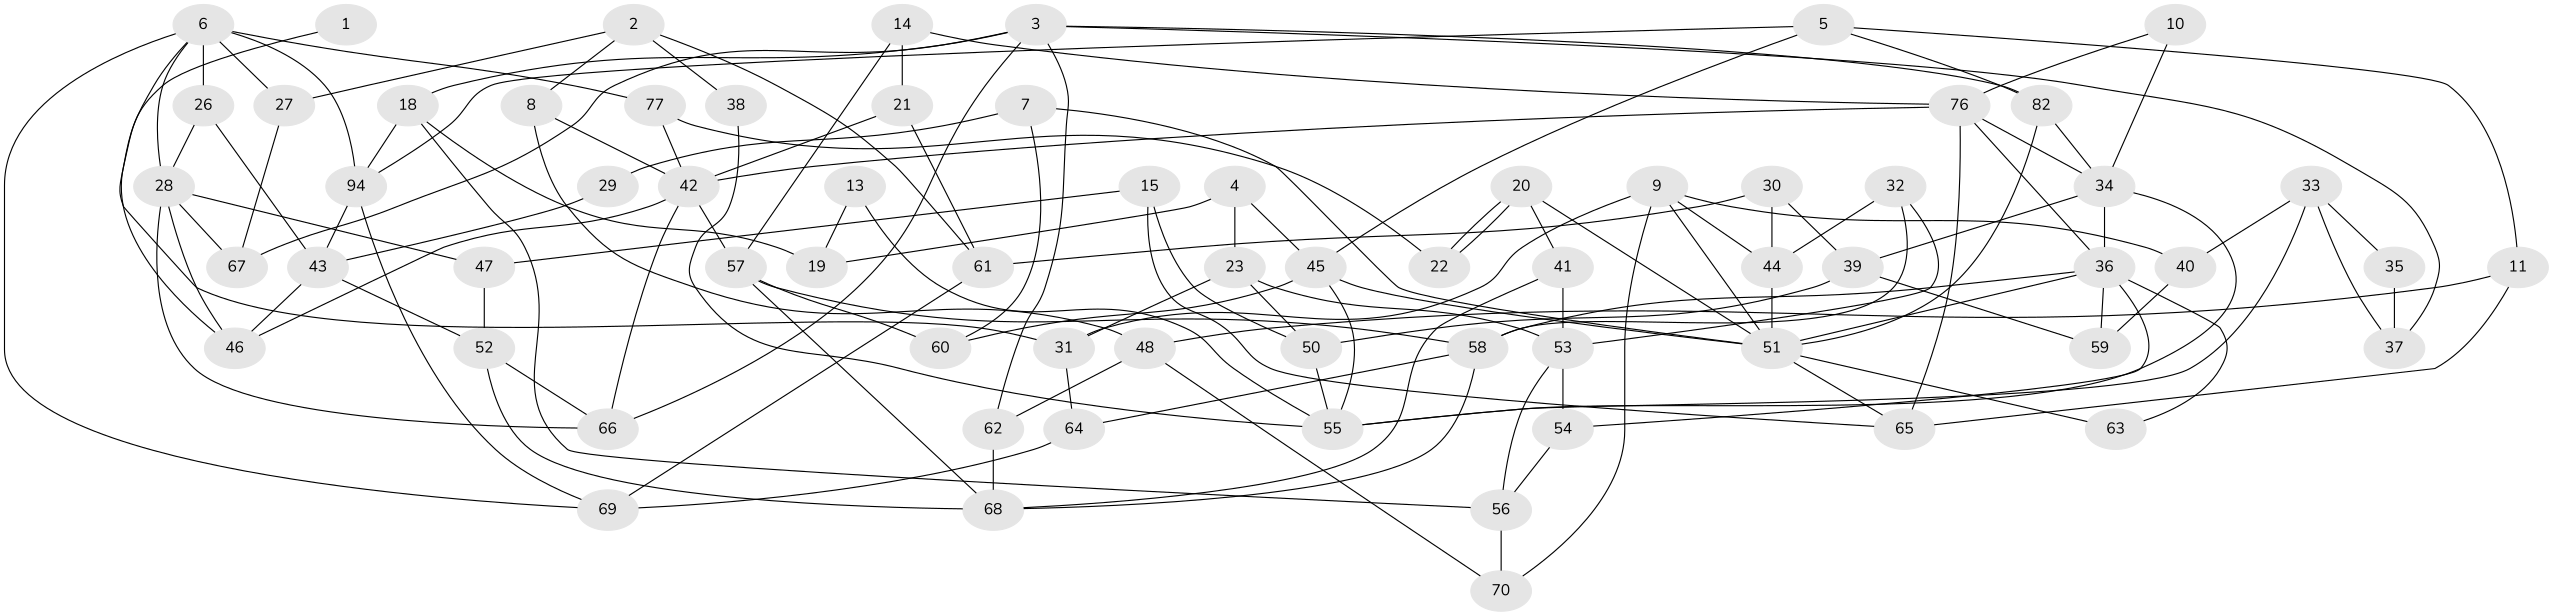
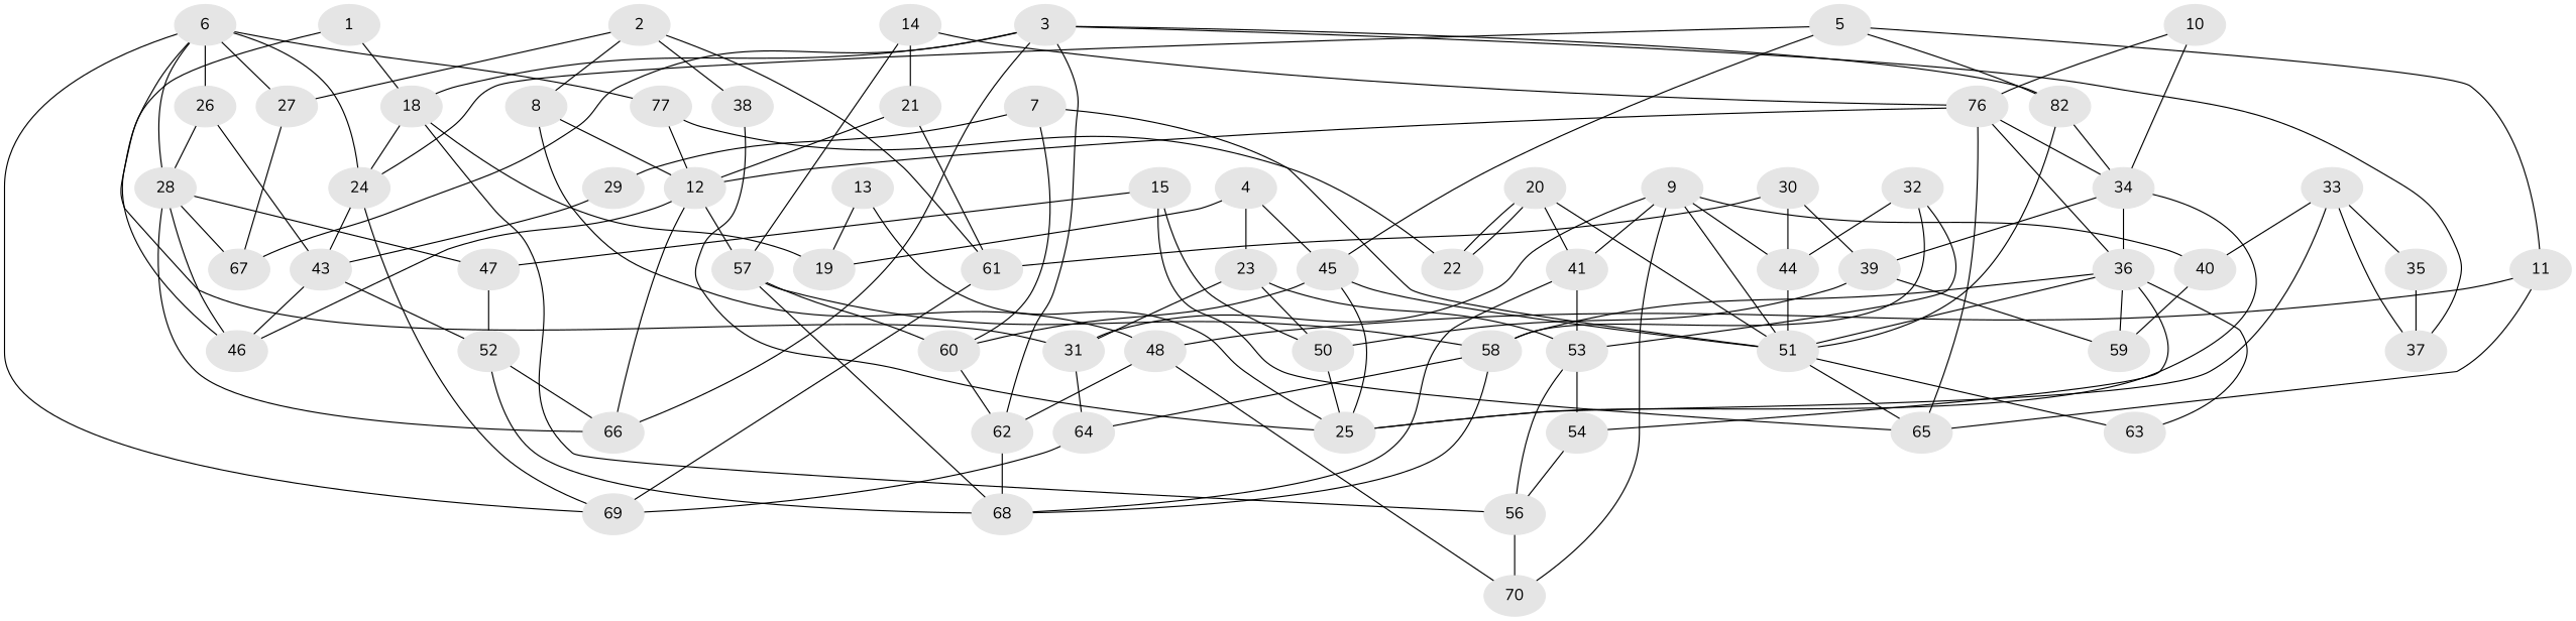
  graph {
    fontname=Nunito
    node [color=gray90 fontname=Nunito style=filled]
    edge [fontname=Nunito]
    1
    18
    46
    19
-   24 [label=94]
+   24
    56
    2
    8
    27
    38
    61
-   42
+   42 [label=12]
    48
    67
-   55
+   55 [label=25]
    69
    3
    n18 [label=82]
    37
    62
    66
    51
    34
    68
    4
    23
    45
    31
    50
    53
    60
    5
    11
    65
    43
    6
    n37 [label=77]
    26
    28
    22
    47
    64
    7
    29
    63
    57
    70
    9
    40
    41
    44
    59
    n53 [label=76]
    10
    36
    39
    13
    14
    21
    58
    15
    52
    54
    20
    30
    32
    33
    35
+   1 -- 18
    1 -- 46
    18 -- 19
    18 -- 24
    18 -- 56
    24 -- 69
    24 -- 43
    56 -- 70
    2 -- 8
    2 -- 27
    2 -- 38
    2 -- 61
    8 -- 42
    8 -- 48
    27 -- 67
    38 -- 55
    61 -- 69
    42 -- 46
    42 -- 66
    42 -- 57
    48 -- 62
    48 -- 70
    3 -- 18
    3 -- 67
    3 -- n18
    3 -- 37
    3 -- 62
    3 -- 66
    n18 -- 51
    n18 -- 34
    62 -- 68
    51 -- 65
    51 -- 63
    34 -- 55
    34 -- 36
    34 -- 39
    4 -- 19
    4 -- 23
    4 -- 45
    23 -- 31
    23 -- 50
    23 -- 53
    45 -- 55
    45 -- 51
    45 -- 60
    31 -- 64
    50 -- 55
    53 -- 56
    53 -- 54
+   60 -- 62
    5 -- 24
    5 -- n18
    5 -- 45
    5 -- 11
    11 -- 48
    11 -- 65
    43 -- 46
    43 -- 52
    6 -- 24
    6 -- 27
    6 -- 69
    6 -- 31
    6 -- n37
    6 -- 26
    6 -- 28
    n37 -- 42
    n37 -- 22
    26 -- 43
    26 -- 28
    28 -- 46
    28 -- 67
    28 -- 66
    28 -- 47
    47 -- 52
    64 -- 69
    7 -- 51
    7 -- 60
    7 -- 29
    29 -- 43
    57 -- 68
    57 -- 60
    57 -- 58
    9 -- 51
    9 -- 31
    9 -- 70
    9 -- 40
+   9 -- 41
    9 -- 44
    40 -- 59
    41 -- 68
    41 -- 53
    44 -- 51
    n53 -- 42
    n53 -- 34
    n53 -- 65
    n53 -- 36
    10 -- 34
    10 -- n53
    36 -- 51
    36 -- 63
    36 -- 59
    36 -- 58
    36 -- 54
    39 -- 50
    39 -- 59
    13 -- 19
    13 -- 55
    14 -- 57
    14 -- n53
    14 -- 21
    21 -- 61
    21 -- 42
    58 -- 68
    58 -- 64
    15 -- 50
    15 -- 65
    15 -- 47
    52 -- 66
    52 -- 68
    54 -- 56
    20 -- 51
    20 -- 22
    20 -- 22
    20 -- 41
    30 -- 61
    30 -- 44
    30 -- 39
    32 -- 53
    32 -- 44
    32 -- 58
    33 -- 55
    33 -- 37
    33 -- 40
    33 -- 35
    35 -- 37
  }
